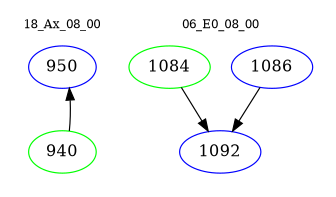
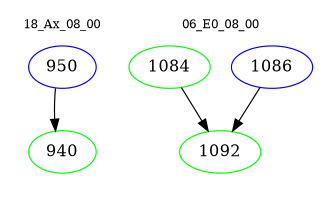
  digraph {
    node [color=green]
    edge [color=black]
    n1 [color=blue label=950]
    n2 [label=940]
    n3 [color=blue label=1086]
    n4 [label=1084]
-   n5 [color=blue label=1092]
+   n5 [label=1092]
    subgraph cluster_1 {
      color=white
      fontsize=10
      label="18_Ax_08_00"
      n1
      n2
    }
    subgraph cluster_2 {
      color=white
      fontsize=10
      label="06_E0_08_00"
      n3
      n4
      n5
    }
-   n2 -> n1
+   n1 -> n2
    n3 -> n5
    n4 -> n5
  }
